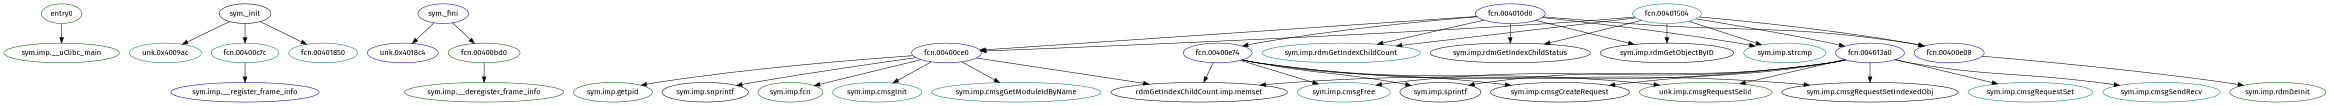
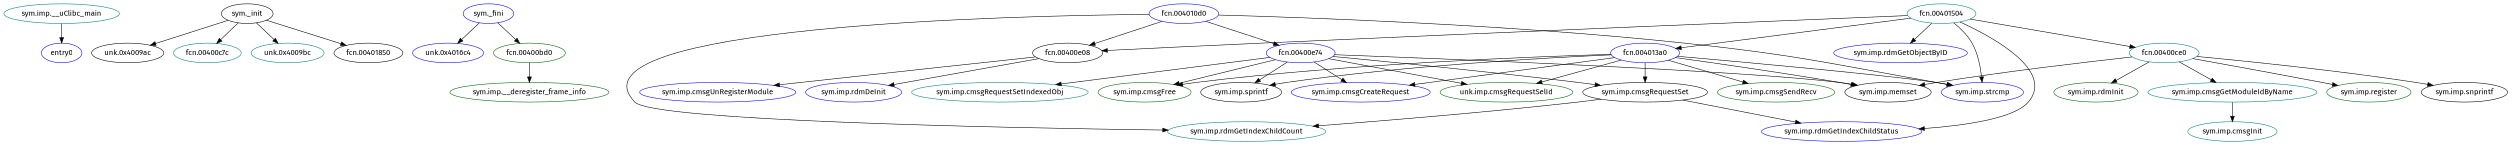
  digraph {
    fontname="Fira Sans"
    node [color=teal fontname="Fira Sans"]
    edge [fontname="Fira Sans"]
-   n1 [color=darkgreen label=entry0]
-   n2 [color=darkgreen label="sym.imp.__uClibc_main"]
+   n1 [color=blue label=entry0]
+   n2 [label="sym.imp.__uClibc_main"]
    n3 [color=black label="sym._init"]
-   n4 [label="unk.0x4009ac"]
+   n4 [color=black label="unk.0x4009ac"]
    n5 [label="fcn.00400c7c"]
-   n7 [label="fcn.00401850"]
-   n8 [color=blue label="sym.imp.__register_frame_info"]
+   n6 [label="unk.0x4009bc"]
+   n7 [color=black label="fcn.00401850"]
    n9 [color=blue label="sym._fini"]
-   n10 [color=blue label="unk.0x4018c4"]
+   n10 [color=blue label="unk.0x4016c4"]
    n11 [color=darkgreen label="fcn.00400bd0"]
    n12 [color=darkgreen label="sym.imp.__deregister_frame_info"]
-   n13 [color=blue label="fcn.00400ce0"]
-   n14 [color=black label="rdmGetIndexChildCount.imp.memset"]
-   n15 [color=darkgreen label="sym.imp.getpid"]
+   n13 [label="fcn.00400ce0"]
+   n14 [color=black label="sym.imp.memset"]
+   n15 [color=darkgreen label="sym.imp.register"]
    n16 [color=black label="sym.imp.snprintf"]
-   n17 [color=darkgreen label="sym.imp.fcn"]
+   n17 [color=darkgreen label="sym.imp.rdmInit"]
    n18 [label="sym.imp.cmsgInit"]
    n19 [label="sym.imp.cmsgGetModuleIdByName"]
    n20 [color=blue label="fcn.00400e74"]
    n21 [color=black label="sym.imp.sprintf"]
-   n22 [color=black label="sym.imp.cmsgCreateRequest"]
+   n22 [color=blue label="sym.imp.cmsgCreateRequest"]
    n23 [color=darkgreen label="unk.imp.cmsgRequestSelId"]
-   n24 [label="sym.imp.cmsgRequestSet"]
-   n25 [color=black label="sym.imp.cmsgRequestSetIndexedObj"]
-   n26 [label="sym.imp.cmsgFree"]
-   n27 [label="sym.imp.cmsgSendRecv"]
-   n28 [color=blue label="fcn.00400e08"]
-   n29 [color=darkgreen label="sym.imp.rdmDeInit"]
+   n24 [color=black label="sym.imp.cmsgRequestSet"]
+   n25 [label="sym.imp.cmsgRequestSetIndexedObj"]
+   n26 [color=darkgreen label="sym.imp.cmsgFree"]
+   n27 [color=darkgreen label="sym.imp.cmsgSendRecv"]
+   n28 [color=black label="fcn.00400e08"]
+   n29 [color=blue label="sym.imp.rdmDeInit"]
+   n30 [color=blue label="sym.imp.cmsgUnRegisterModule"]
    n31 [color=blue label="fcn.004013a0"]
    n32 [color=blue label="fcn.004010d0"]
    n33 [label="sym.imp.rdmGetIndexChildCount"]
-   n34 [color=black label="sym.imp.rdmGetIndexChildStatus"]
-   n35 [color=black label="sym.imp.rdmGetObjectByID"]
-   n36 [label="sym.imp.strcmp"]
+   n34 [color=blue label="sym.imp.rdmGetIndexChildStatus"]
+   n35 [color=blue label="sym.imp.rdmGetObjectByID"]
+   n36 [color=blue label="sym.imp.strcmp"]
    n37 [label="fcn.00401504"]
-   n1 -> n2
+   n2 -> n1
    n3 -> n4
    n3 -> n5
+   n3 -> n6
    n3 -> n7
-   n5 -> n8
    n9 -> n10
    n9 -> n11
    n11 -> n12
    n13 -> n14
    n13 -> n15
    n13 -> n16
    n13 -> n17
-   n13 -> n18
+   n19 -> n18
    n13 -> n19
    n20 -> n14
    n20 -> n21
    n20 -> n22
    n20 -> n23
+   n20 -> n24
    n20 -> n25
    n20 -> n26
    n28 -> n29
+   n28 -> n30
    n31 -> n14
    n31 -> n21
    n31 -> n22
    n31 -> n23
    n31 -> n24
-   n31 -> n25
+   n31 -> n36
    n31 -> n26
    n31 -> n27
-   n32 -> n13
    n32 -> n20
    n32 -> n28
    n32 -> n33
-   n32 -> n34
-   n32 -> n35
+   n24 -> n34
    n32 -> n36
    n37 -> n13
    n37 -> n28
    n37 -> n31
-   n37 -> n33
+   n24 -> n33
    n37 -> n34
    n37 -> n35
    n37 -> n36
  }
